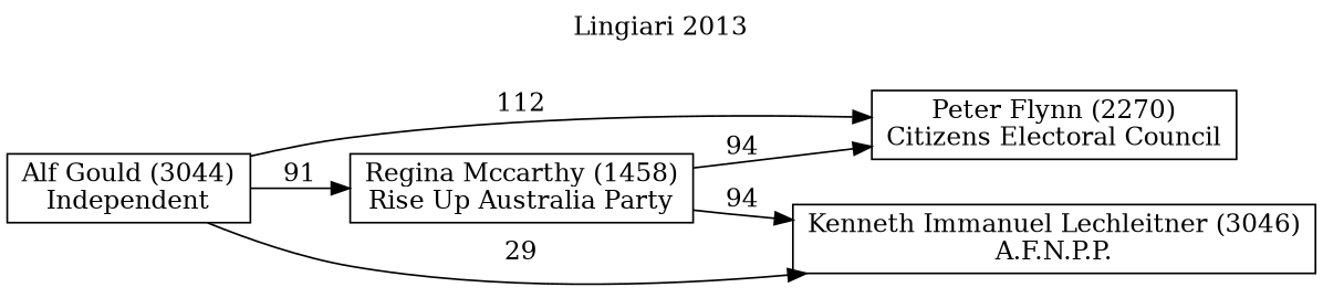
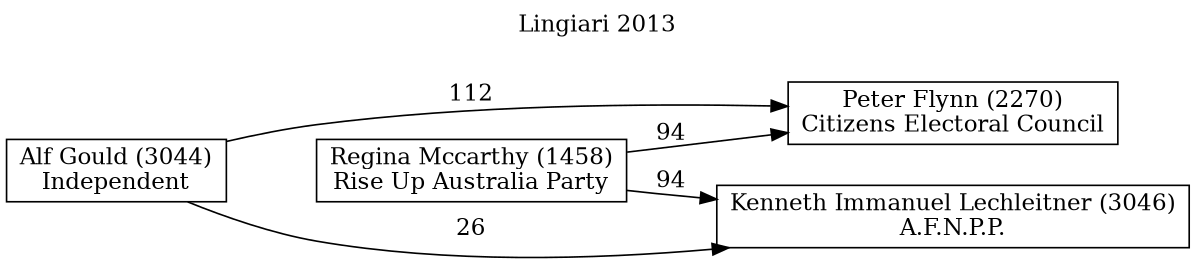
  digraph {
    label="Lingiari 2013"
    labelloc=t
    mclimit=2
    rankdir=LR
    node [shape=box]
    n1 [label="Peter Flynn (2270)\nCitizens Electoral Council"]
    n2 [label="Kenneth Immanuel Lechleitner (3046)\nA.F.N.P.P."]
    n3 [label="Regina Mccarthy (1458)\nRise Up Australia Party"]
    n4 [label="Alf Gould (3044)\nIndependent"]
    n3 -> n1 [label=94]
    n3 -> n2 [label=94]
    n4 -> n1 [label=112]
-   n4 -> n2 [label=29]
-   n4 -> n3 [label=91]
+   n4 -> n2 [label=26]
  }
